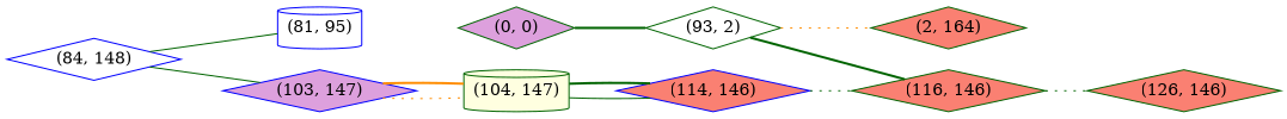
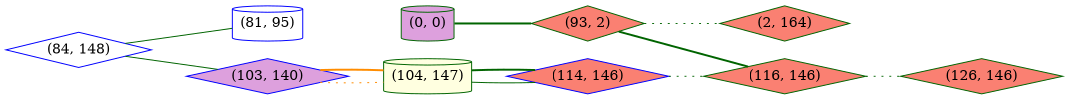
  graph {
    rankdir=LR
    node [color=darkgreen fillcolor=salmon shape=diamond style=filled]
    edge [color=darkgreen style=bold weight=1]
-   "(0, 0)" [fillcolor=plum]
-   "(93, 2)" [fillcolor=white]
+   "(0, 0)" [fillcolor=plum shape=cylinder]
+   "(93, 2)"
    "(116, 146)"
    "(2, 164)"
    "(84, 148)" [color=blue fillcolor=white]
    "(81, 95)" [color=blue fillcolor=white shape=cylinder]
-   "(103, 147)" [color=blue fillcolor=plum]
+   "(103, 147)" [color=blue fillcolor=plum label="(103, 140)"]
    "(104, 147)" [fillcolor=lightyellow shape=cylinder]
    "(114, 146)" [color=blue]
    "(126, 146)"
    "(0, 0)" -- "(93, 2)" [weight=4]
    "(93, 2)" -- "(116, 146)"
-   "(93, 2)" -- "(2, 164)" [color=darkorange style=dotted]
+   "(93, 2)" -- "(2, 164)" [style=dotted]
    "(116, 146)" -- "(126, 146)" [style=dotted]
    "(84, 148)" -- "(81, 95)" [style=solid]
    "(84, 148)" -- "(103, 147)" [style=solid]
    "(103, 147)" -- "(104, 147)" [color=darkorange style=dotted]
    "(103, 147)" -- "(104, 147)" [color=darkorange]
    "(104, 147)" -- "(114, 146)" [style=solid]
    "(104, 147)" -- "(114, 146)"
    "(114, 146)" -- "(116, 146)" [style=dotted]
  }
